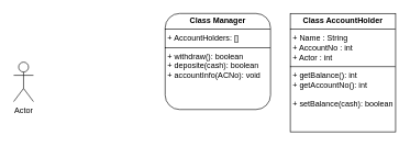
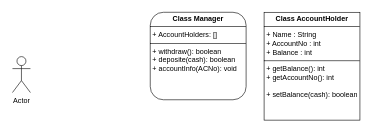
  <mxCell id="0" />
  <mxCell id="1" parent="0" />
  <mxCell id="2" value="Actor" style="shape=umlActor;verticalLabelPosition=bottom;verticalAlign=top;html=1;outlineConnect=0;" vertex="1" parent="1"><mxGeometry x="20" y="94" width="30" height="60" as="geometry" /></mxCell>
- <mxCell id="3" value="&lt;p style=&quot;margin:0px;margin-top:4px;text-align:center;&quot;&gt;&lt;b&gt;Class AccountHolder&lt;/b&gt;&lt;/p&gt;&lt;hr size=&quot;1&quot; style=&quot;border-style:solid;&quot;&gt;&lt;p style=&quot;margin:0px;margin-left:4px;&quot;&gt;+ Name : String&lt;/p&gt;&lt;p style=&quot;margin:0px;margin-left:4px;&quot;&gt;+ AccountNo : int&lt;/p&gt;&lt;p style=&quot;margin:0px;margin-left:4px;&quot;&gt;+ Actor : int&lt;/p&gt;&lt;hr size=&quot;1&quot; style=&quot;border-style:solid;&quot;&gt;&lt;p style=&quot;margin:0px;margin-left:4px;&quot;&gt;+ getBalance(): int&lt;/p&gt;&lt;p style=&quot;margin:0px;margin-left:4px;&quot;&gt;+ getAccountNo(): int&lt;/p&gt;&lt;p style=&quot;margin:0px;margin-left:4px;&quot;&gt;&lt;br&gt;&lt;/p&gt;&lt;p style=&quot;margin:0px;margin-left:4px;&quot;&gt;+ setBalance(cash): boolean&lt;/p&gt;" style="verticalAlign=top;align=left;overflow=fill;html=1;whiteSpace=wrap;" vertex="1" parent="1"><mxGeometry x="440" y="20" width="160" height="180" as="geometry" /></mxCell>
+ <mxCell id="3" value="&lt;p style=&quot;margin:0px;margin-top:4px;text-align:center;&quot;&gt;&lt;b&gt;Class AccountHolder&lt;/b&gt;&lt;/p&gt;&lt;hr size=&quot;1&quot; style=&quot;border-style:solid;&quot;&gt;&lt;p style=&quot;margin:0px;margin-left:4px;&quot;&gt;+ Name : String&lt;/p&gt;&lt;p style=&quot;margin:0px;margin-left:4px;&quot;&gt;+ AccountNo : int&lt;/p&gt;&lt;p style=&quot;margin:0px;margin-left:4px;&quot;&gt;+ Balance : int&lt;/p&gt;&lt;hr size=&quot;1&quot; style=&quot;border-style:solid;&quot;&gt;&lt;p style=&quot;margin:0px;margin-left:4px;&quot;&gt;+ getBalance(): int&lt;/p&gt;&lt;p style=&quot;margin:0px;margin-left:4px;&quot;&gt;+ getAccountNo(): int&lt;/p&gt;&lt;p style=&quot;margin:0px;margin-left:4px;&quot;&gt;&lt;br&gt;&lt;/p&gt;&lt;p style=&quot;margin:0px;margin-left:4px;&quot;&gt;+ setBalance(cash): boolean&lt;/p&gt;" style="verticalAlign=top;align=left;overflow=fill;html=1;whiteSpace=wrap;" vertex="1" parent="1"><mxGeometry x="440" y="20" width="160" height="180" as="geometry" /></mxCell>
  <mxCell id="4" value="&lt;p style=&quot;margin:0px;margin-top:4px;text-align:center;&quot;&gt;&lt;b&gt;Class Manager&lt;/b&gt;&lt;/p&gt;&lt;hr size=&quot;1&quot; style=&quot;border-style:solid;&quot;&gt;&lt;p style=&quot;margin:0px;margin-left:4px;&quot;&gt;+ AccountHolders: []&lt;/p&gt;&lt;hr size=&quot;1&quot; style=&quot;border-style:solid;&quot;&gt;&lt;p style=&quot;margin:0px;margin-left:4px;&quot;&gt;+ withdraw(): boolean&lt;/p&gt;&lt;p style=&quot;margin:0px;margin-left:4px;&quot;&gt;+ deposite(cash): boolean&lt;/p&gt;&lt;p style=&quot;margin:0px;margin-left:4px;&quot;&gt;+ accountInfo(ACNo): void&lt;/p&gt;" style="verticalAlign=top;align=left;overflow=fill;html=1;whiteSpace=wrap;rounded=1;" vertex="1" parent="1"><mxGeometry x="250" y="20" width="160" height="146" as="geometry" /></mxCell>
